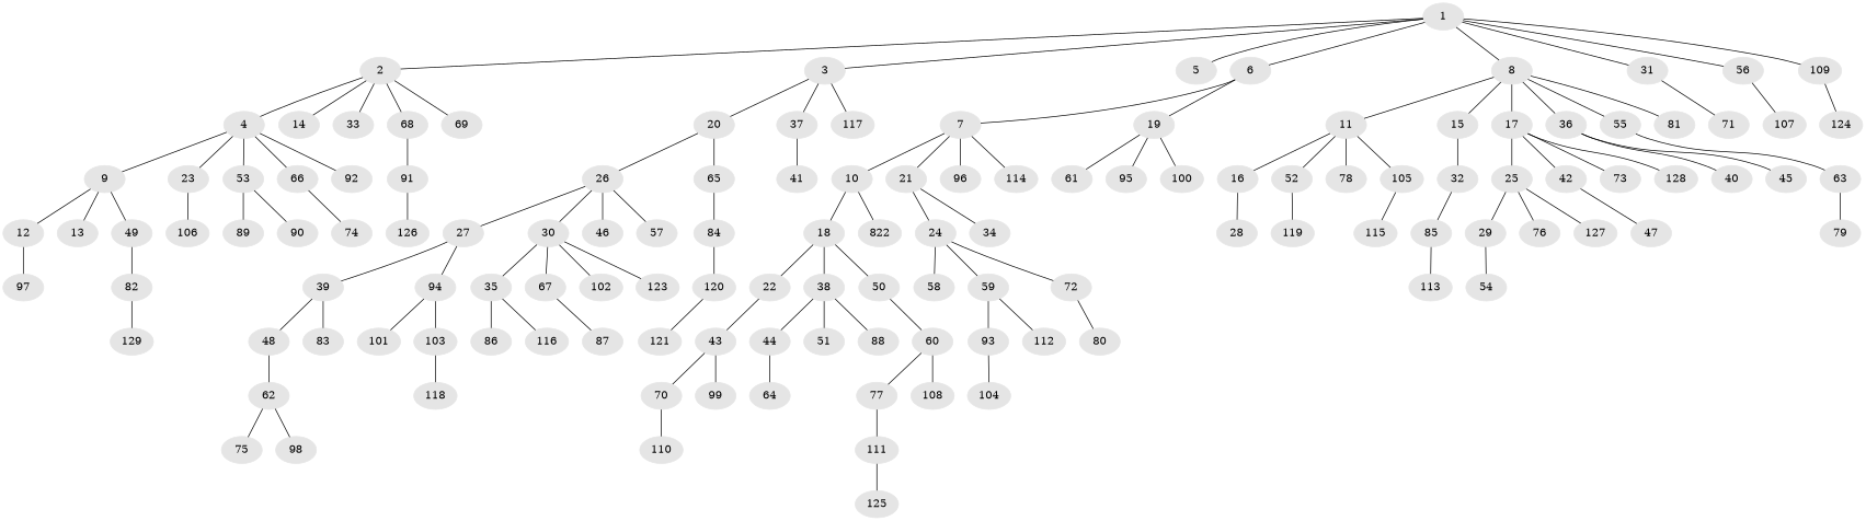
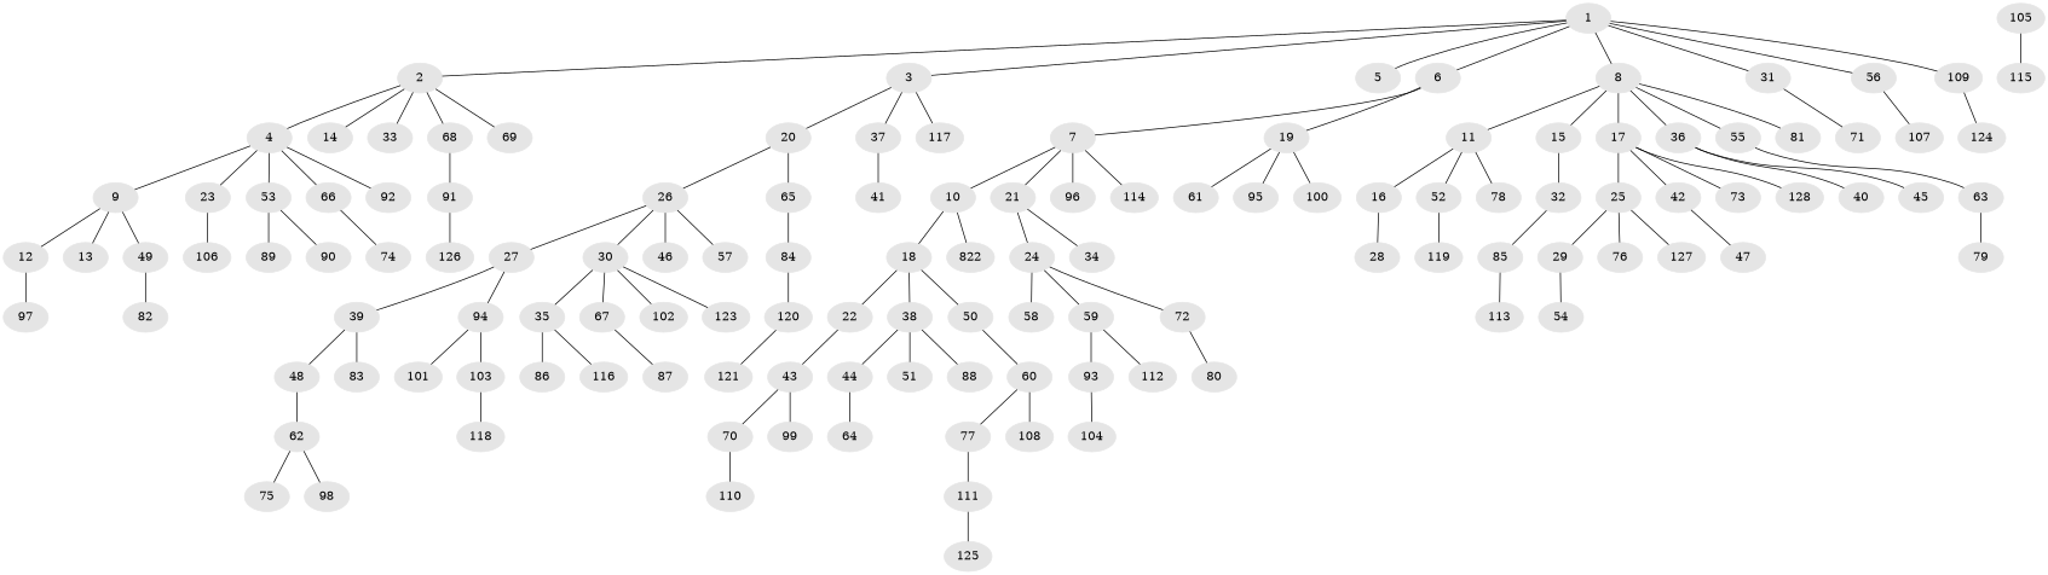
  graph {
    node [color=gray90 style=filled]
    1
    2
    3
    5
    6
    8
    31
    56
    109
    4
    14
    33
    68
    69
    20
    37
    117
    7
    19
    11
    15
    17
    36
    55
    81
    71
    107
    124
    9
    23
    53
    66
    92
    91
    26
    65
    41
    12
    13
    49
    106
    89
    90
    74
    10
    21
    96
    114
    61
    95
    100
    18
    n53 [label=822]
    24
    34
    16
    52
    78
    105
    32
    25
    42
    73
    128
    40
    45
    63
    97
    82
    22
    38
    50
    28
    119
    115
    85
    29
    76
    127
    47
    43
    44
    51
    88
    60
    27
    30
    46
    57
    84
    58
    59
    72
    70
    99
    93
    112
    80
    54
    39
    94
    35
    67
    102
    123
    48
    83
    101
    103
    86
    116
    87
    113
    64
    62
    110
    75
    98
-   129
    77
    108
    79
    104
    111
    120
    126
    125
    121
    118
    1 -- 2
    1 -- 3
    1 -- 5
    1 -- 6
    1 -- 8
    1 -- 31
    1 -- 56
    1 -- 109
    2 -- 4
    2 -- 14
    2 -- 33
    2 -- 68
    2 -- 69
    3 -- 20
    3 -- 37
    3 -- 117
    6 -- 7
    6 -- 19
    8 -- 11
    8 -- 15
    8 -- 17
    8 -- 36
    8 -- 55
    8 -- 81
    31 -- 71
    56 -- 107
    109 -- 124
    4 -- 9
    4 -- 23
    4 -- 53
    4 -- 66
    4 -- 92
    68 -- 91
    20 -- 26
    20 -- 65
    37 -- 41
    7 -- 10
    7 -- 21
    7 -- 96
    7 -- 114
    19 -- 61
    19 -- 95
    19 -- 100
    11 -- 16
    11 -- 52
    11 -- 78
-   11 -- 105
    15 -- 32
    17 -- 25
    17 -- 42
    17 -- 73
    17 -- 128
    36 -- 40
    36 -- 45
    55 -- 63
    9 -- 12
    9 -- 13
    9 -- 49
    23 -- 106
    53 -- 89
    53 -- 90
    66 -- 74
    91 -- 126
    26 -- 27
    26 -- 30
    26 -- 46
    26 -- 57
    65 -- 84
    12 -- 97
    49 -- 82
    10 -- 18
    10 -- n53
    21 -- 24
    21 -- 34
    18 -- 22
    18 -- 38
    18 -- 50
    24 -- 58
    24 -- 59
    24 -- 72
    16 -- 28
    52 -- 119
    105 -- 115
    32 -- 85
    25 -- 29
    25 -- 76
    25 -- 127
    42 -- 47
    63 -- 79
-   82 -- 129
    22 -- 43
    38 -- 44
    38 -- 51
    38 -- 88
    50 -- 60
    85 -- 113
    29 -- 54
    43 -- 70
    43 -- 99
    44 -- 64
    60 -- 77
    60 -- 108
    27 -- 39
    27 -- 94
    30 -- 35
    30 -- 67
    30 -- 102
    30 -- 123
    84 -- 120
    59 -- 93
    59 -- 112
    72 -- 80
    70 -- 110
    93 -- 104
    39 -- 48
    39 -- 83
    94 -- 101
    94 -- 103
    35 -- 86
    35 -- 116
    67 -- 87
    48 -- 62
    103 -- 118
    62 -- 75
    62 -- 98
    77 -- 111
    111 -- 125
    120 -- 121
  }
